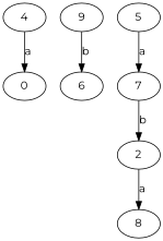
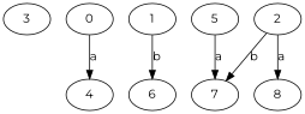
  strict digraph {
    fontname=Montserrat
    node [fontname=Montserrat]
    edge [fontname=Montserrat]
+   3
    0
    4
-   1 [label=9]
+   1
    6
    5
    7
    2
    8
-   4 -> 0 [label=a]
+   0 -> 4 [label=a]
    1 -> 6 [label=b]
    5 -> 7 [label=a]
-   7 -> 2 [label=b]
+   2 -> 7 [label=b]
    2 -> 8 [label=a]
  }
